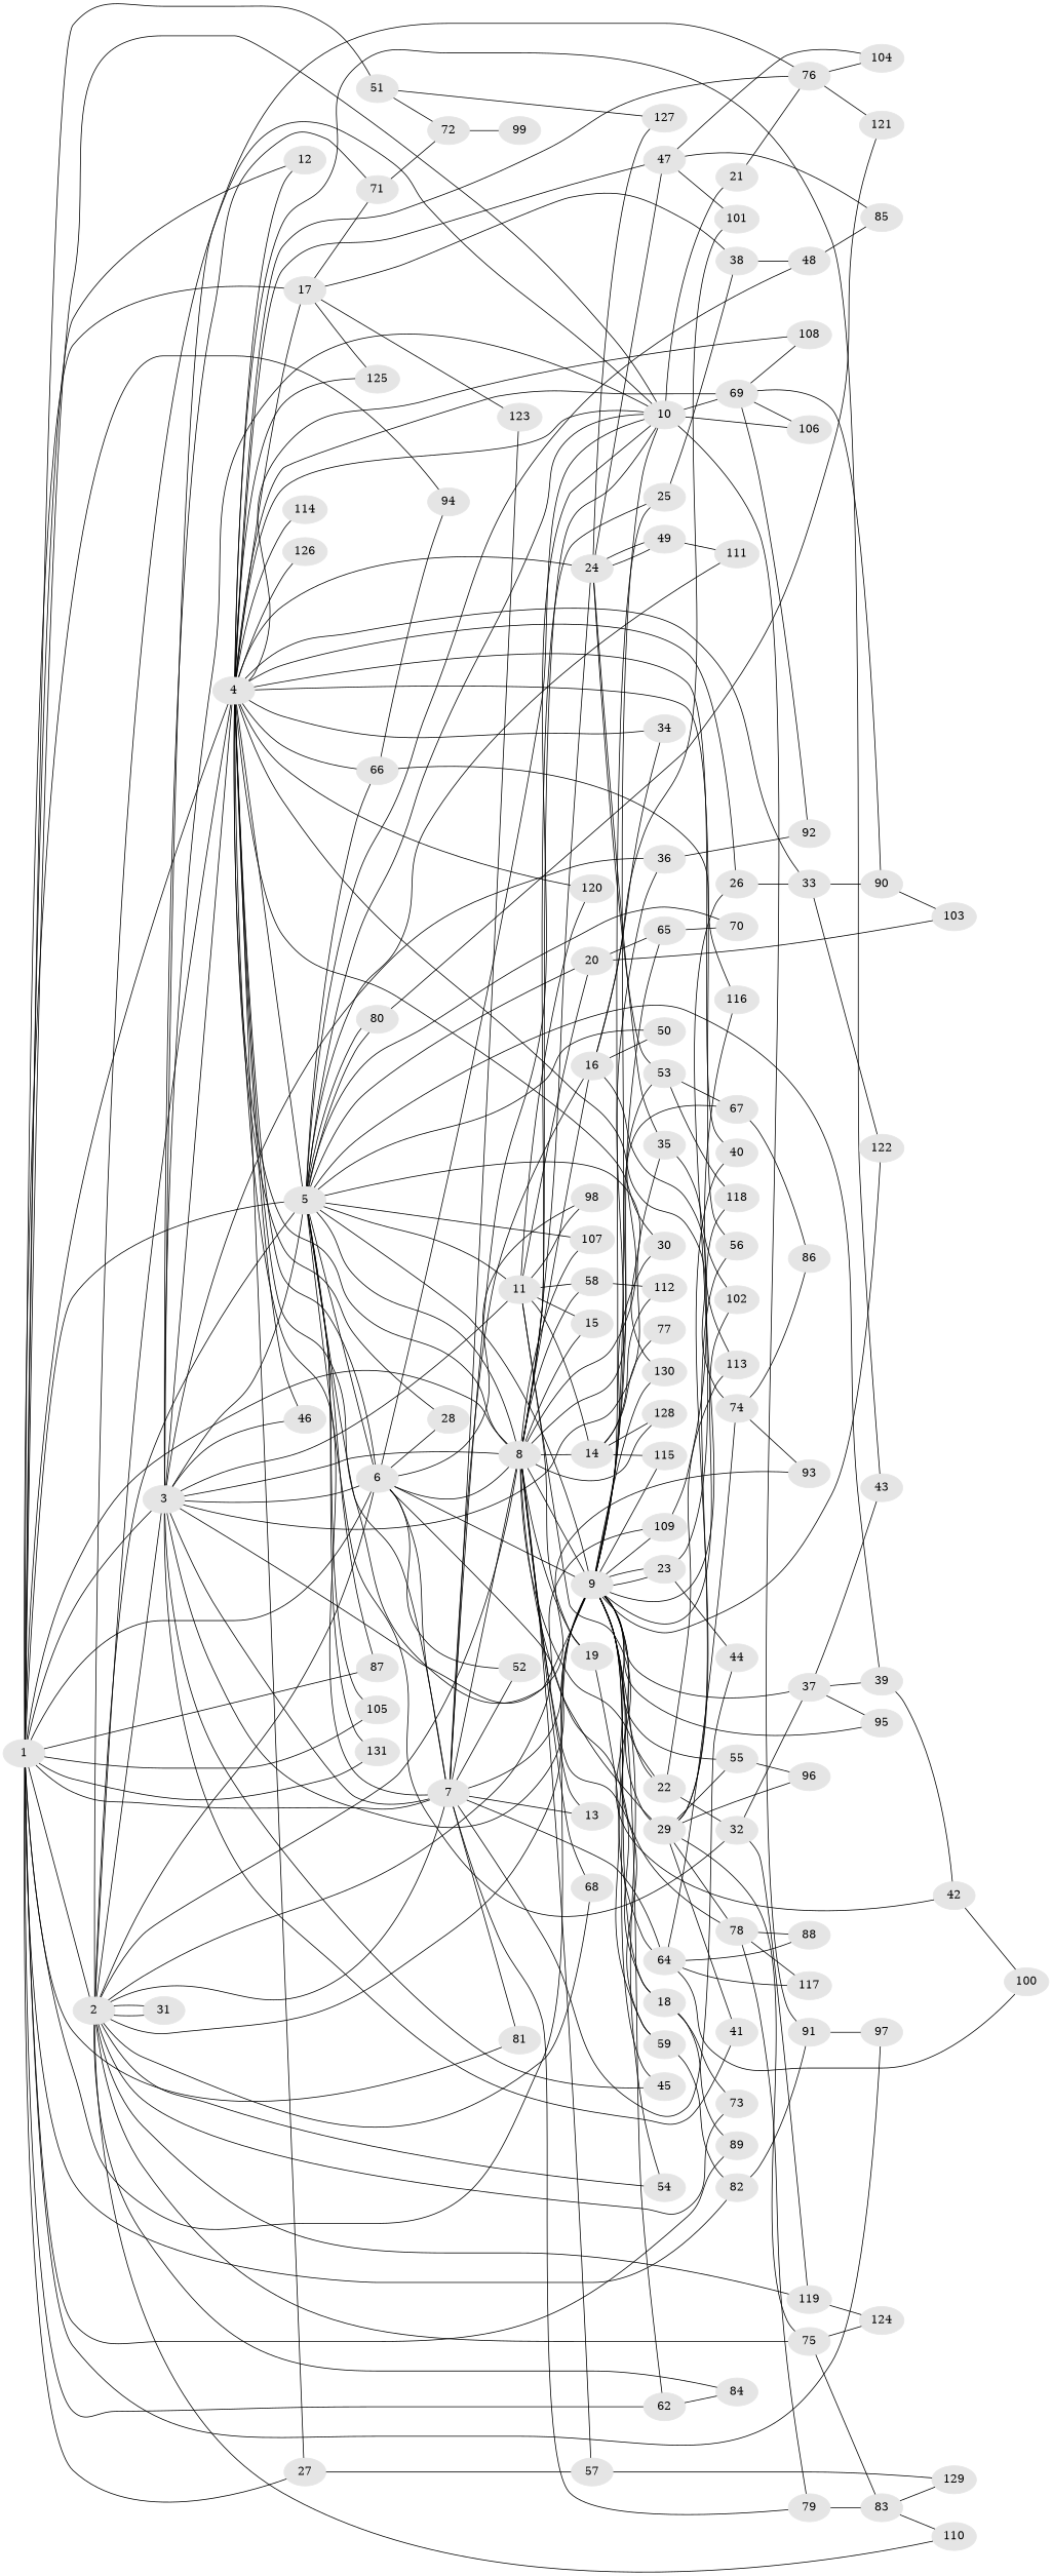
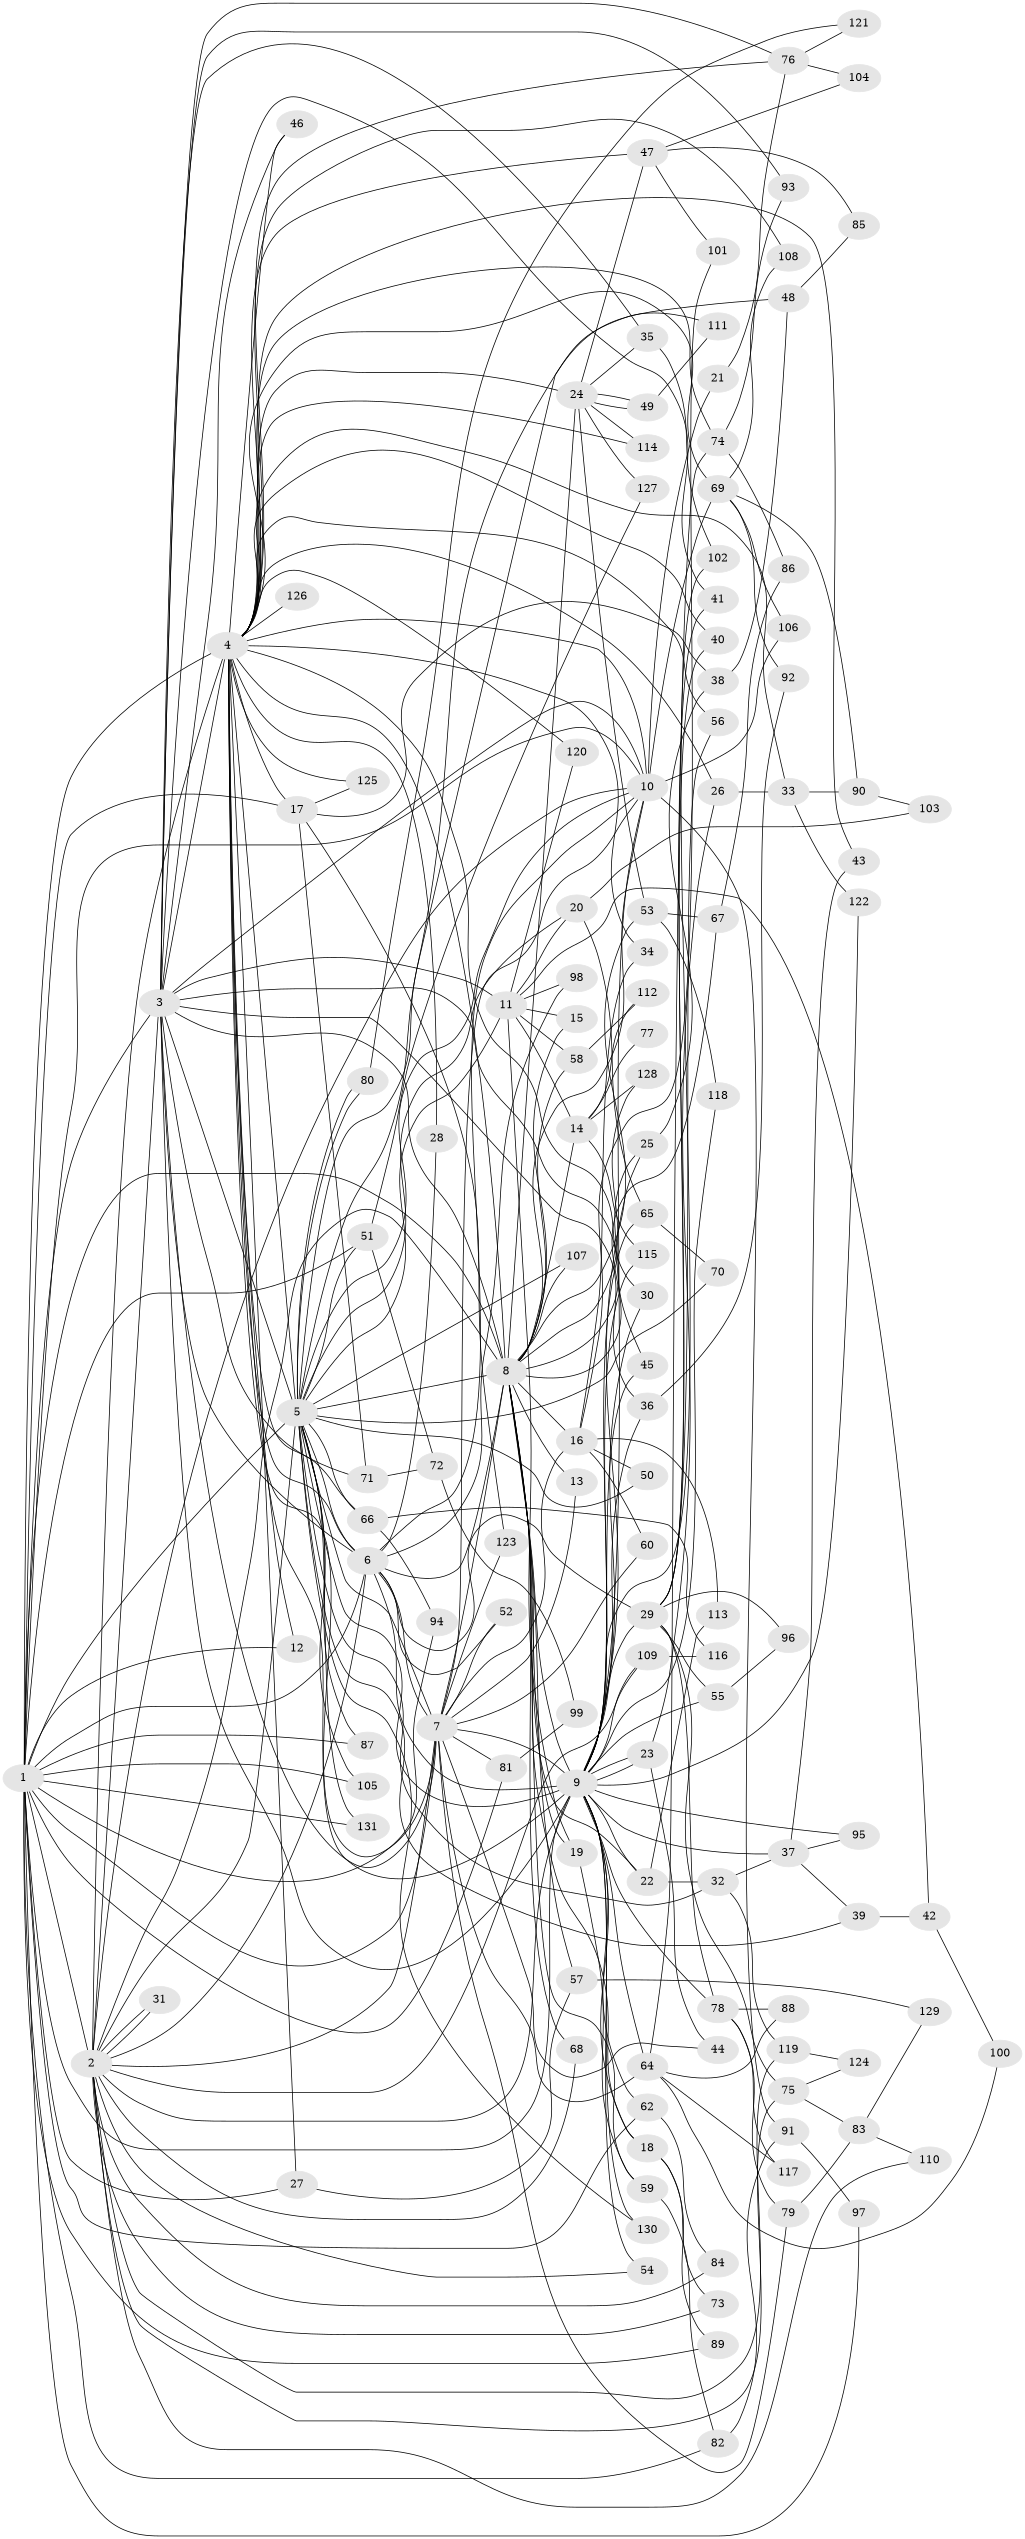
  graph {
    rankdir=LR
    node [color=gray90 style=filled]
    1
    2
    3
    4
    5
    6
    7
    8
    9
    10
    12
    17
    27
    51
    62
    81
    82
    87
    89
    94
    97
    105
    131
    31
    54
    68
    73
    75
    84
    109
    110
    119
    11
    35
    36
    41
    45
    46
    71
    93
    76
    24
    26
    28
    30
    33
    34
    40
    43
    47
    56
    66
    69
    74
    108
    114
    120
    125
    126
    20
    32
    39
    48
    50
    70
    80
    107
    111
    130
    29
    52
    98
    13
    16
    44
+   60
    64
    79
    123
    14
    15
    18
    19
    22
    25
    53
    57
    58
    59
    67
    128
    23
    37
    55
    65
    78
    95
    102
    115
    118
    122
    21
    91
    106
    38
    127
    72
    99
    83
    124
    116
    42
    92
    49
    90
    101
    85
    104
    86
    121
    103
    96
    113
    100
    88
    117
    77
    112
    129
    1 -- 2
    1 -- 3
    1 -- 4
    1 -- 5
    1 -- 6
    1 -- 7
    1 -- 8
    1 -- 9
    1 -- 10
    1 -- 12
    1 -- 17
    1 -- 27
    1 -- 51
    1 -- 62
    1 -- 81
    1 -- 82
    1 -- 87
    1 -- 89
    1 -- 94
    1 -- 97
    1 -- 105
    1 -- 131
    2 -- 3
    2 -- 4
    2 -- 5
    2 -- 6
    2 -- 7
    2 -- 8
    2 -- 9
    2 -- 10
    2 -- 31
    2 -- 31
    2 -- 54
    2 -- 68
    2 -- 73
    2 -- 75
    2 -- 84
    2 -- 109
    2 -- 110
    2 -- 119
    3 -- 4
    3 -- 5
    3 -- 6
    3 -- 7
    3 -- 8
    3 -- 9
    3 -- 10
    3 -- 11
    3 -- 35
    3 -- 36
    3 -- 41
    3 -- 45
    3 -- 46
    3 -- 71
    3 -- 93
    3 -- 76
    4 -- 5
    4 -- 6
    4 -- 7
    4 -- 8
    4 -- 9
    4 -- 10
    4 -- 12
    4 -- 17
    4 -- 27
    4 -- 46
    4 -- 76
    4 -- 24
    4 -- 26
    4 -- 28
    4 -- 30
    4 -- 33
    4 -- 34
    4 -- 40
    4 -- 43
    4 -- 47
    4 -- 56
    4 -- 66
    4 -- 69
    4 -- 74
    4 -- 108
    4 -- 114
    4 -- 120
    4 -- 125
    4 -- 126
    5 -- 6
    5 -- 7
    5 -- 8
    5 -- 9
    5 -- 10
+   5 -- 51
    5 -- 87
    5 -- 105
    5 -- 131
    5 -- 11
    5 -- 66
    5 -- 20
    5 -- 32
    5 -- 39
    5 -- 48
    5 -- 50
    5 -- 70
    5 -- 80
    5 -- 80
    5 -- 107
    5 -- 111
    5 -- 130
    6 -- 7
    6 -- 8
    6 -- 9
    6 -- 10
    6 -- 28
    6 -- 29
    6 -- 52
    6 -- 98
    7 -- 8
    7 -- 9
    7 -- 10
    7 -- 81
    7 -- 52
    7 -- 13
    7 -- 16
    7 -- 44
+   7 -- 60
    7 -- 64
    7 -- 79
    7 -- 123
    8 -- 9
    8 -- 10
    8 -- 68
    8 -- 24
    8 -- 107
    8 -- 13
    8 -- 16
    8 -- 14
    8 -- 15
    8 -- 18
    8 -- 19
    8 -- 22
    8 -- 25
    8 -- 53
    8 -- 57
    8 -- 58
    8 -- 59
    8 -- 67
    8 -- 128
    9 -- 10
    9 -- 62
    9 -- 54
    9 -- 109
    9 -- 36
    9 -- 45
    9 -- 30
    9 -- 130
    9 -- 29
    9 -- 64
    9 -- 18
    9 -- 22
    9 -- 25
    9 -- 23
    9 -- 23
    9 -- 37
    9 -- 55
    9 -- 65
    9 -- 78
    9 -- 95
    9 -- 102
    9 -- 115
    9 -- 118
    9 -- 122
    10 -- 69
    10 -- 21
    10 -- 91
    10 -- 106
    17 -- 71
    17 -- 125
    17 -- 123
    17 -- 38
    27 -- 57
    51 -- 127
    51 -- 72
    62 -- 84
+   81 -- 99
    82 -- 91
    75 -- 83
    75 -- 124
    109 -- 116
    119 -- 124
    11 -- 120
    11 -- 20
    11 -- 98
    11 -- 14
    11 -- 15
    11 -- 19
    11 -- 58
    11 -- 42
    35 -- 102
    36 -- 92
    71 -- 72
    76 -- 104
    76 -- 121
    24 -- 35
    24 -- 47
+   24 -- 114
    24 -- 53
    24 -- 127
    24 -- 49
    24 -- 49
    26 -- 33
    33 -- 122
    33 -- 90
    47 -- 101
    47 -- 85
    47 -- 104
    66 -- 94
    66 -- 116
    69 -- 108
    69 -- 106
    69 -- 92
    69 -- 90
    74 -- 93
    74 -- 86
    20 -- 65
    20 -- 103
    32 -- 119
    32 -- 37
    39 -- 42
    48 -- 85
    80 -- 121
    29 -- 75
    29 -- 41
    29 -- 40
    29 -- 56
    29 -- 55
    29 -- 78
    29 -- 96
    16 -- 34
    16 -- 50
+   16 -- 60
    16 -- 101
    16 -- 113
    64 -- 74
    64 -- 100
    64 -- 88
    64 -- 117
    79 -- 83
    14 -- 128
    14 -- 115
    14 -- 77
    14 -- 112
    18 -- 89
    18 -- 73
    19 -- 59
    22 -- 32
    22 -- 113
    25 -- 38
    53 -- 67
    53 -- 118
    57 -- 129
    58 -- 112
    59 -- 82
    67 -- 86
    23 -- 26
    23 -- 44
    37 -- 43
    37 -- 39
    37 -- 95
    55 -- 96
    65 -- 70
    78 -- 79
    78 -- 88
    78 -- 117
    21 -- 76
    91 -- 97
    38 -- 48
    72 -- 99
    83 -- 110
    83 -- 129
    42 -- 100
    49 -- 111
    90 -- 103
  }
